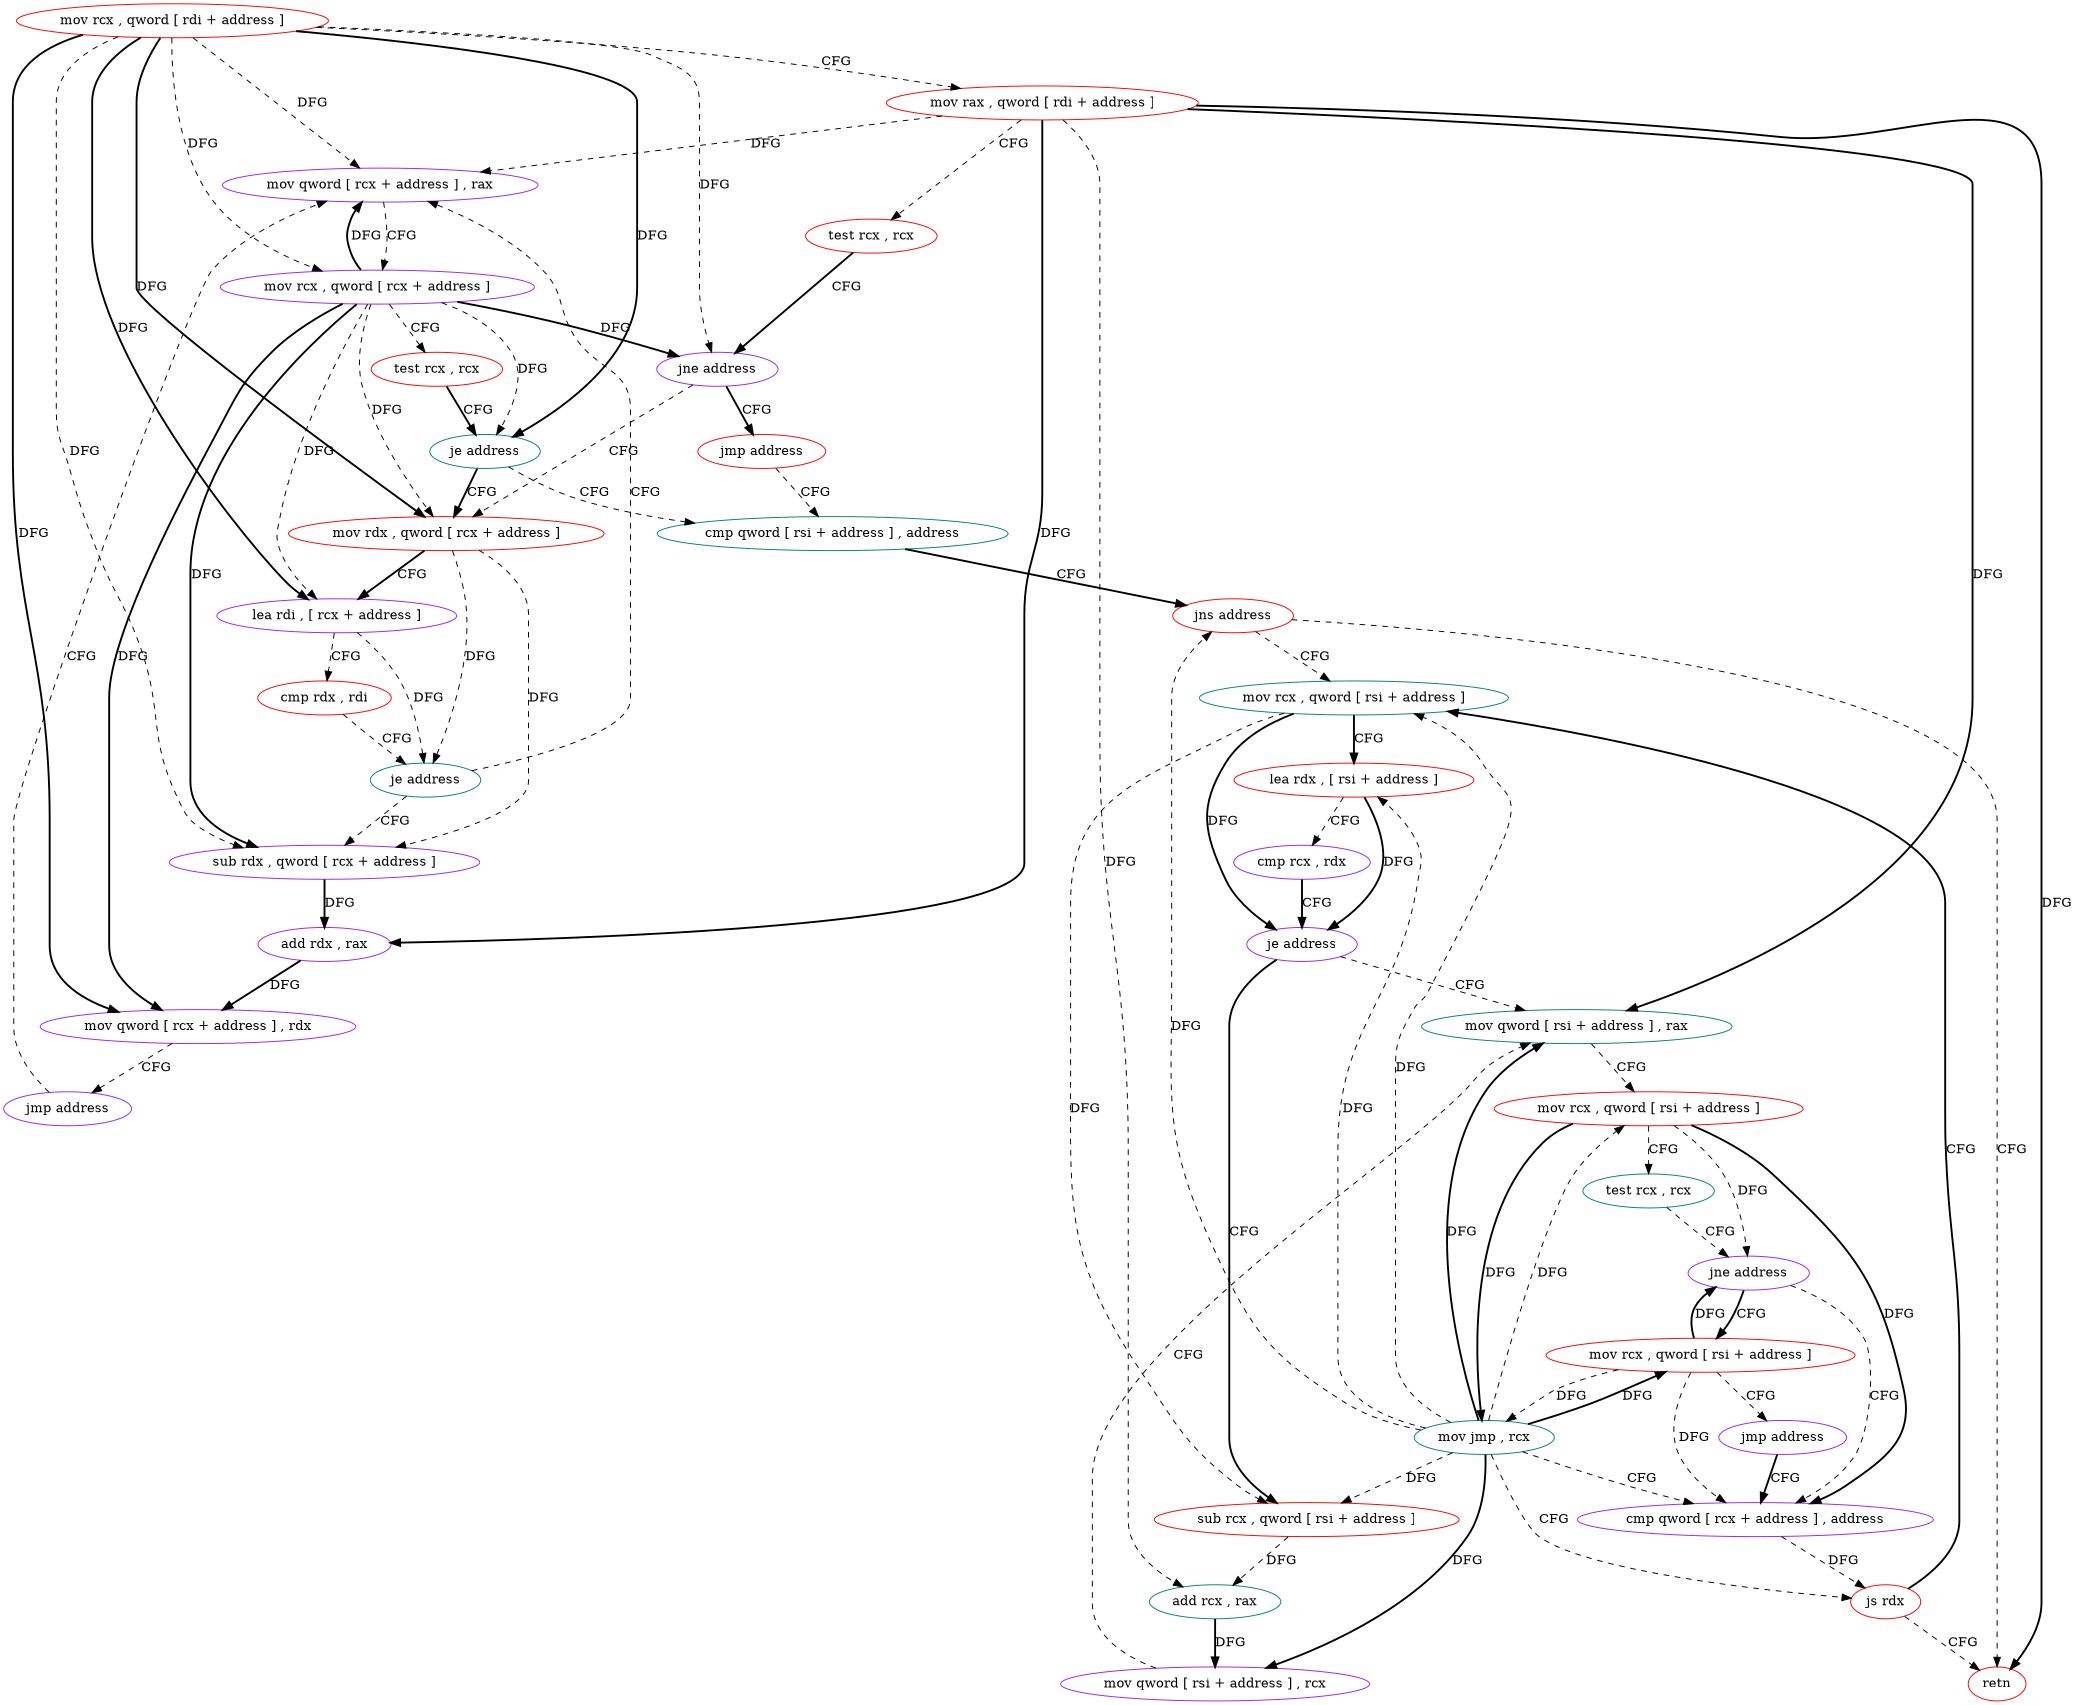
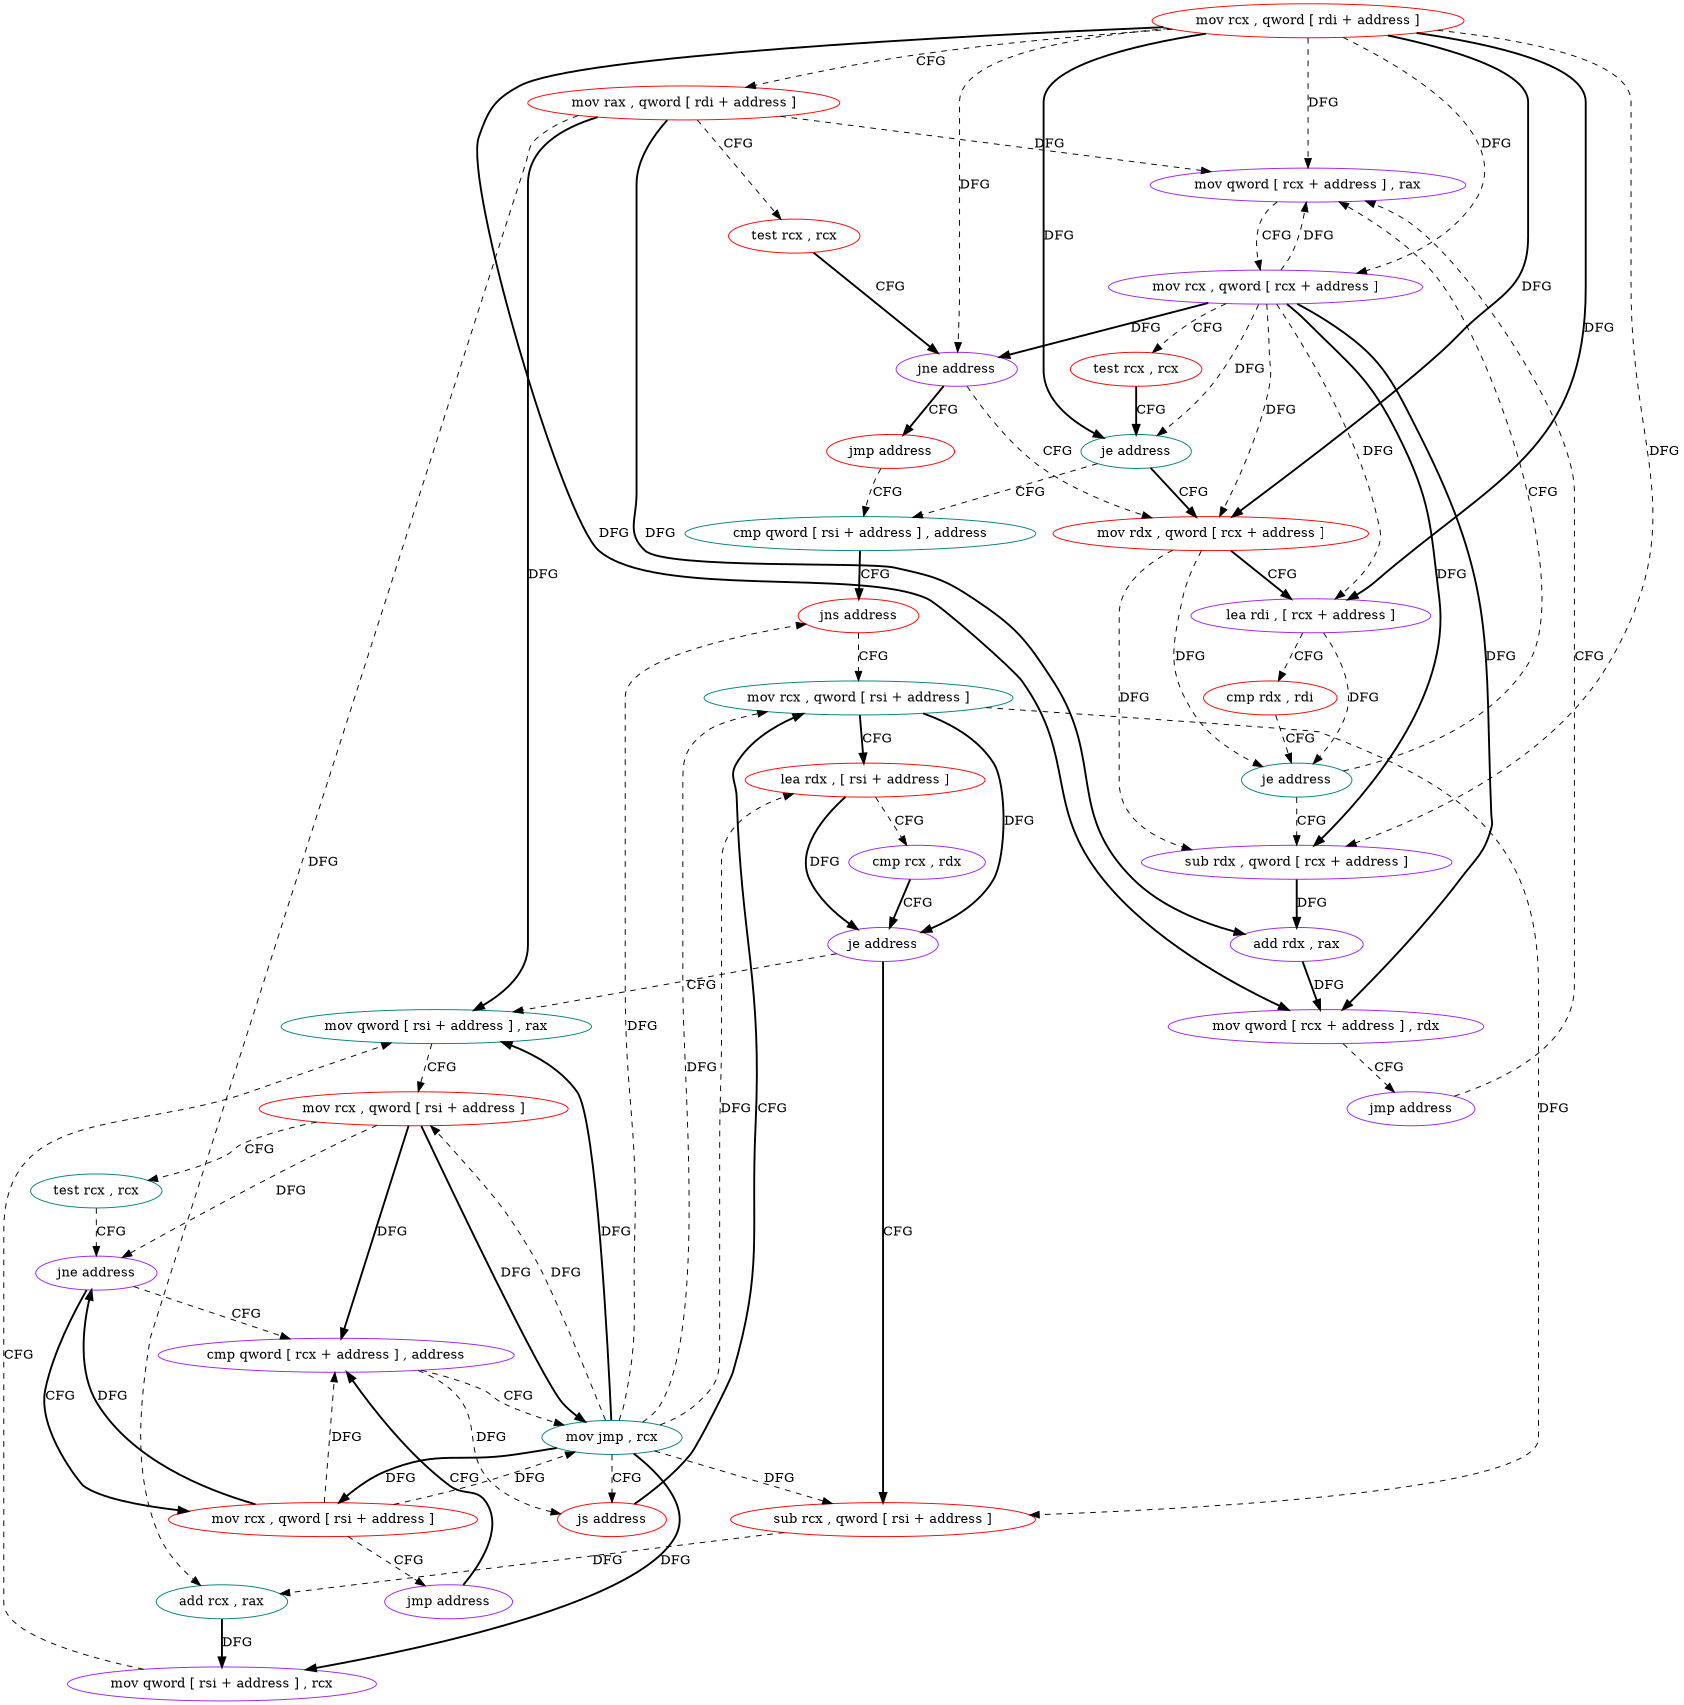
  digraph {
    node [color=red]
    edge [style=dashed]
    n1 [label="mov rcx , qword [ rdi + address ]"]
    n2 [label="mov rax , qword [ rdi + address ]"]
    n3 [color=purple label="jne address"]
    n4 [label="mov rdx , qword [ rcx + address ]"]
    n5 [color=purple label="lea rdi , [ rcx + address ]"]
    n6 [color=purple label="mov qword [ rcx + address ] , rax"]
    n7 [color=purple label="sub rdx , qword [ rcx + address ]"]
    n8 [color=purple label="mov rcx , qword [ rcx + address ]"]
    n9 [color=teal label="je address"]
    n10 [color=purple label="mov qword [ rcx + address ] , rdx"]
    n11 [label="test rcx , rcx"]
    n12 [color=purple label="add rdx , rax"]
-   n13 [label=retn]
    n14 [color=teal label="mov qword [ rsi + address ] , rax"]
    n15 [color=teal label="add rcx , rax"]
    n16 [label="jmp address"]
    n17 [color=teal label="je address"]
    n18 [label="cmp rdx , rdi"]
    n19 [label="test rcx , rcx"]
    n20 [color=teal label="cmp qword [ rsi + address ] , address"]
    n21 [color=purple label="jmp address"]
    n22 [label="mov rcx , qword [ rsi + address ]"]
    n23 [color=purple label="mov qword [ rsi + address ] , rcx"]
    n24 [label="jns address"]
    n25 [color=teal label="mov rcx , qword [ rsi + address ]"]
    n26 [label="lea rdx , [ rsi + address ]"]
    n27 [color=purple label="je address"]
    n28 [label="sub rcx , qword [ rsi + address ]"]
    n29 [color=purple label="cmp rcx , rdx"]
    n30 [color=teal label="test rcx , rcx"]
    n31 [color=purple label="jne address"]
    n32 [color=purple label="cmp qword [ rcx + address ] , address"]
    n33 [color=teal label="mov jmp , rcx"]
    n34 [label="mov rcx , qword [ rsi + address ]"]
-   n35 [label="js rdx"]
+   n35 [label="js address"]
    n36 [color=purple label="jmp address"]
    n1 -> n2 [label=CFG]
    n1 -> n3 [label=DFG]
    n1 -> n4 [label=DFG style=bold]
    n1 -> n5 [label=DFG style=bold]
    n1 -> n6 [label=DFG]
    n1 -> n7 [label=DFG]
    n1 -> n8 [label=DFG]
    n1 -> n9 [label=DFG style=bold]
    n1 -> n10 [label=DFG style=bold]
    n2 -> n6 [label=DFG]
    n2 -> n11 [label=CFG]
    n2 -> n12 [label=DFG style=bold]
-   n2 -> n13 [label=DFG style=bold]
    n2 -> n14 [label=DFG style=bold]
    n2 -> n15 [label=DFG]
    n3 -> n4 [label=CFG]
    n3 -> n16 [label=CFG style=bold]
    n4 -> n5 [label=CFG style=bold]
    n4 -> n7 [label=DFG]
    n4 -> n17 [label=DFG]
    n5 -> n17 [label=DFG]
    n5 -> n18 [label=CFG]
    n6 -> n8 [label=CFG]
    n7 -> n12 [label=DFG style=bold]
    n8 -> n3 [label=DFG style=bold]
    n8 -> n4 [label=DFG]
    n8 -> n5 [label=DFG]
-   n8 -> n6 [label=DFG style=bold]
+   n8 -> n6 [label=DFG]
    n8 -> n7 [label=DFG style=bold]
    n8 -> n9 [label=DFG]
    n8 -> n10 [label=DFG style=bold]
    n8 -> n19 [label=CFG]
    n9 -> n4 [label=CFG style=bold]
    n9 -> n20 [label=CFG]
    n10 -> n21 [label=CFG]
    n11 -> n3 [label=CFG style=bold]
    n12 -> n10 [label=DFG style=bold]
    n14 -> n22 [label=CFG]
    n15 -> n23 [label=DFG style=bold]
    n16 -> n20 [label=CFG]
    n17 -> n6 [label=CFG]
    n17 -> n7 [label=CFG]
    n18 -> n17 [label=CFG]
    n19 -> n9 [label=CFG style=bold]
    n20 -> n24 [label=CFG style=bold]
    n21 -> n6 [label=CFG]
    n22 -> n30 [label=CFG]
    n22 -> n31 [label=DFG]
    n22 -> n32 [label=DFG style=bold]
    n22 -> n33 [label=DFG style=bold]
    n23 -> n14 [label=CFG]
-   n24 -> n13 [label=CFG]
    n24 -> n25 [label=CFG]
    n25 -> n26 [label=CFG style=bold]
    n25 -> n27 [label=DFG style=bold]
    n25 -> n28 [label=DFG]
    n26 -> n27 [label=DFG style=bold]
    n26 -> n29 [label=CFG]
    n27 -> n14 [label=CFG]
    n27 -> n28 [label=CFG style=bold]
    n28 -> n15 [label=DFG]
    n29 -> n27 [label=CFG style=bold]
    n30 -> n31 [label=CFG]
    n31 -> n32 [label=CFG]
    n31 -> n34 [label=CFG style=bold]
-   n33 -> n32 [label=CFG]
+   n32 -> n33 [label=CFG]
    n32 -> n35 [label=DFG]
    n33 -> n14 [label=DFG style=bold]
    n33 -> n22 [label=DFG]
    n33 -> n23 [label=DFG style=bold]
    n33 -> n24 [label=DFG]
    n33 -> n25 [label=DFG]
    n33 -> n26 [label=DFG]
    n33 -> n28 [label=DFG]
    n33 -> n34 [label=DFG style=bold]
    n33 -> n35 [label=CFG]
    n34 -> n31 [label=DFG style=bold]
    n34 -> n32 [label=DFG]
    n34 -> n33 [label=DFG]
    n34 -> n36 [label=CFG]
-   n35 -> n13 [label=CFG]
    n35 -> n25 [label=CFG style=bold]
    n36 -> n32 [label=CFG style=bold]
  }
